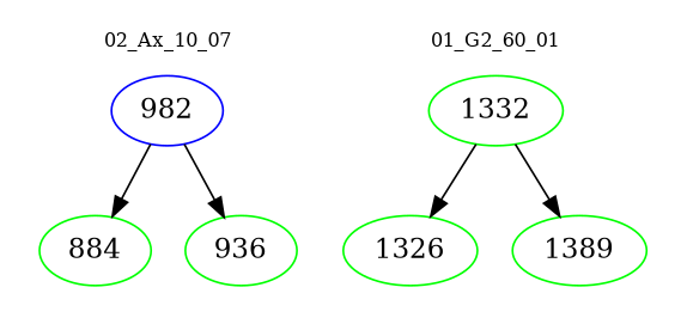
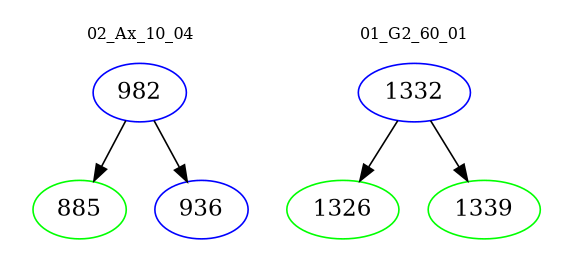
  digraph {
    node [color=green]
    edge [color=black]
    n1 [color=blue label=982]
-   n2 [label=884]
-   n3 [label=936]
-   n4 [label=1332]
+   n2 [label=885]
+   n3 [color=blue label=936]
+   n4 [color=blue label=1332]
    n5 [label=1326]
-   n6 [label=1389]
+   n6 [label=1339]
    subgraph cluster_1 {
      color=white
      fontsize=10
-     label="02_Ax_10_07"
+     label="02_Ax_10_04"
      n1
      n2
      n3
    }
    subgraph cluster_2 {
      color=white
      fontsize=10
      label="01_G2_60_01"
      n4
      n5
      n6
    }
    n1 -> n2
    n1 -> n3
    n4 -> n5
    n4 -> n6
  }
